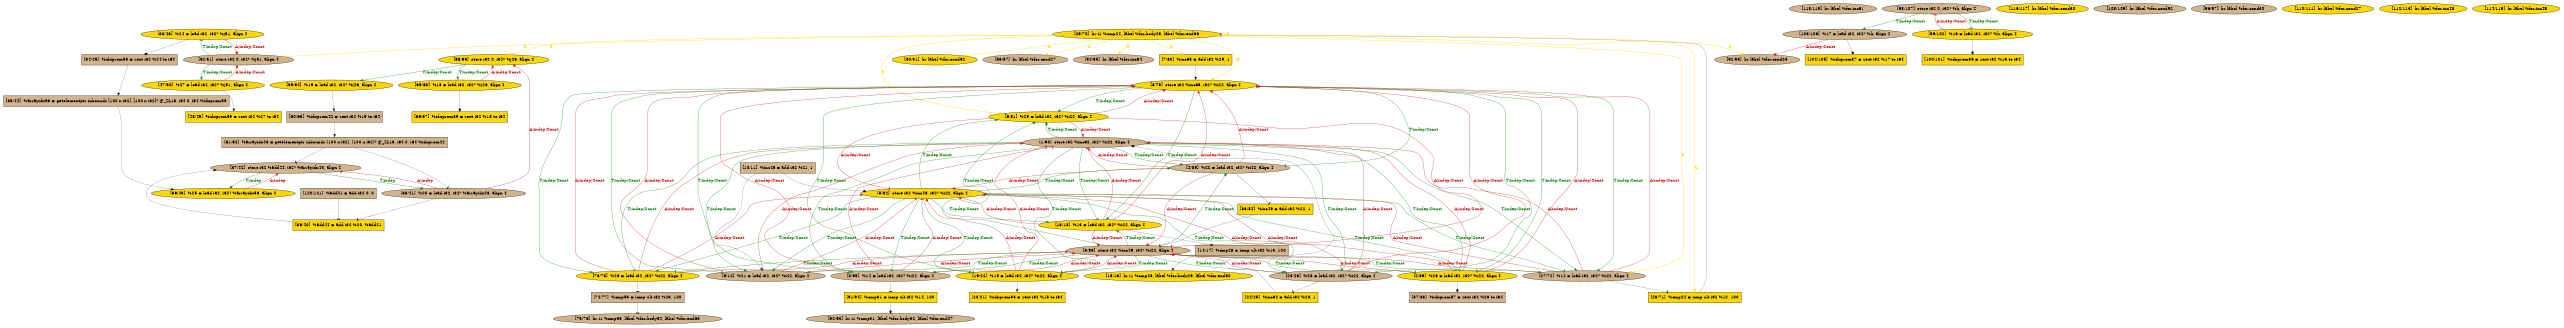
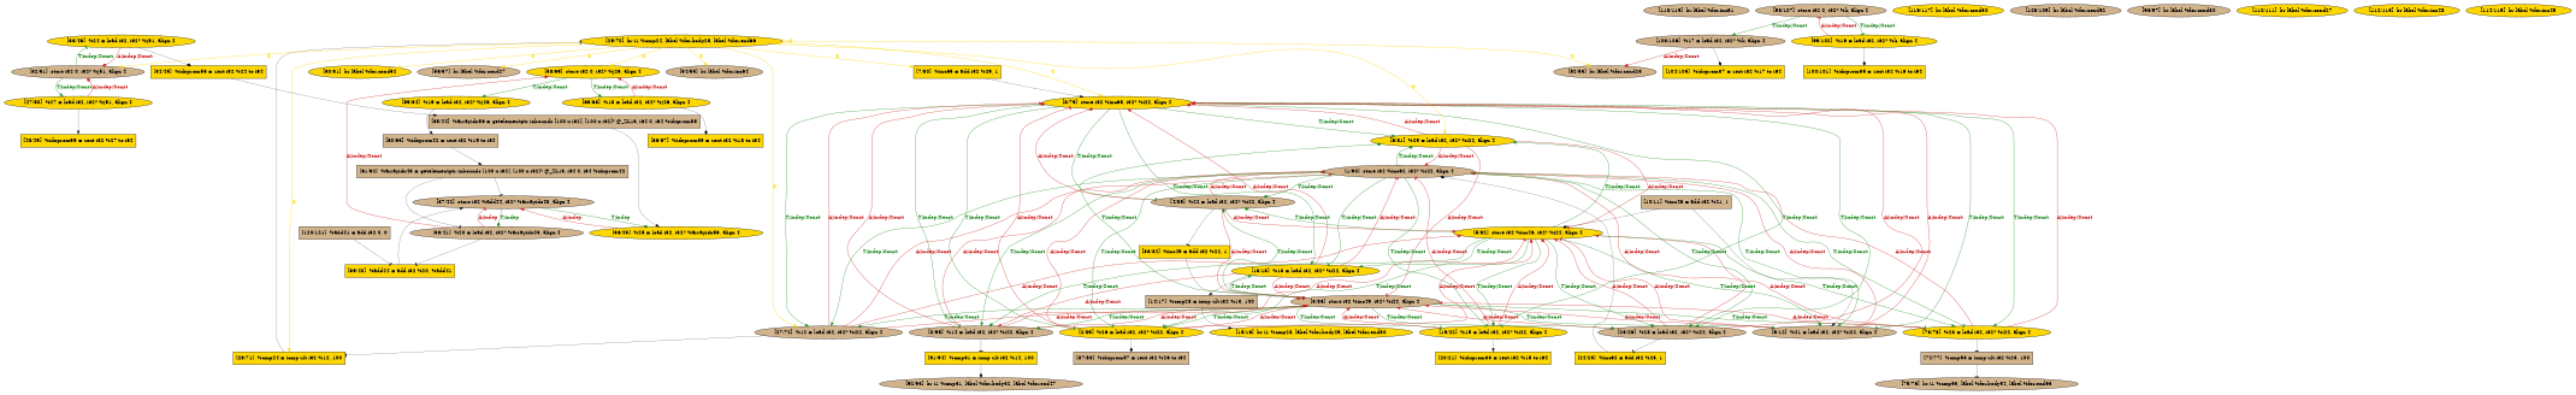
  digraph {
    node [fillcolor=gold shape=ellipse style=filled]
    edge [arrowhead=normal color=forestgreen fontcolor=forestgreen penwidth=1.0 style=solid]
    n1 [fillcolor=tan label="[118/119]  br label %for.inc61"]
    n2 [label="[58/69]  store i32 0, i32* %j26, align 4"]
    n3 [label="[65/68]  %18 = load i32, i32* %j26, align 4"]
    n4 [label="[59/64]  %19 = load i32, i32* %j26, align 4"]
    n5 [label="[66/67]  %idxprom39 = zext i32 %18 to i64" shape=rectangle]
    n6 [fillcolor=tan label="[60/63]  %idxprom42 = zext i32 %19 to i64" shape=rectangle]
    n7 [label="[28/71]  %cmp24 = icmp ult i32 %12, 100" shape=rectangle]
    n8 [label="[29/70]  br i1 %cmp24, label %for.body25, label %for.end66"]
    n9 [label="[7/80]  %inc65 = add i32 %29, 1" shape=rectangle]
    n10 [label="[8/79]  store i32 %inc65, i32* %i22, align 4"]
    n11 [label="[30/31]  br label %for.cond52"]
    n12 [fillcolor=tan label="[56/57]  br label %for.cond27"]
    n13 [label="[6/81]  %29 = load i32, i32* %i22, align 4"]
    n14 [fillcolor=tan label="[27/72]  %12 = load i32, i32* %i22, align 4"]
    n15 [fillcolor=tan label="[32/51]  store i32 0, i32* %j51, align 4"]
    n16 [fillcolor=tan label="[54/55]  br label %for.inc64"]
    n17 [fillcolor=tan label="[52/53]  br label %for.cond23"]
    n18 [label="[83/84]  %inc49 = add i32 %22, 1" shape=rectangle]
    n19 [fillcolor=tan label="[3/86]  store i32 %inc49, i32* %i22, align 4"]
    n20 [label="[73/78]  %23 = load i32, i32* %i22, align 4"]
    n21 [label="[19/22]  %15 = load i32, i32* %i22, align 4"]
    n22 [fillcolor=tan label="[9/12]  %21 = load i32, i32* %i22, align 4"]
    n23 [fillcolor=tan label="[0/95]  %14 = load i32, i32* %i22, align 4"]
    n24 [label="[2/89]  %26 = load i32, i32* %i22, align 4"]
    n25 [fillcolor=tan label="[23/26]  %28 = load i32, i32* %i22, align 4"]
    n26 [label="[13/18]  %13 = load i32, i32* %i22, align 4"]
    n27 [fillcolor=tan label="[4/85]  %22 = load i32, i32* %i22, align 4"]
    n28 [label="[15/16]  br i1 %cmp28, label %for.body29, label %for.end50"]
    n29 [fillcolor=tan label="[92/93]  br i1 %cmp31, label %for.body32, label %for.end47"]
    n30 [label="[5/82]  store i32 %inc46, i32* %i22, align 4"]
    n31 [fillcolor=tan label="[1/90]  store i32 %inc62, i32* %i22, align 4"]
    n32 [fillcolor=tan label="[74/77]  %cmp53 = icmp ult i32 %23, 100" shape=rectangle]
    n33 [fillcolor=tan label="[75/76]  br i1 %cmp53, label %for.body54, label %for.end63"]
    n34 [fillcolor=tan label="[61/62]  %arrayidx43 = getelementptr inbounds [100 x i32], [100 x i32]* @_ZL1a, i64 0, i64 %idxprom42" shape=rectangle]
    n35 [fillcolor=tan label="[37/42]  store i32 %add44, i32* %arrayidx43, align 4"]
    n36 [fillcolor=tan label="[38/41]  %20 = load i32, i32* %arrayidx43, align 4"]
    n37 [label="[36/43]  %25 = load i32, i32* %arrayidx56, align 4"]
    n38 [label="[39/40]  %add44 = add i32 %20, %add41" shape=rectangle]
    n39 [fillcolor=tan label="[10/11]  %inc46 = add i32 %21, 1" shape=rectangle]
    n40 [label="[116/117]  br label %for.cond30"]
    n41 [label="[99/102]  %16 = load i32, i32* %k, align 4"]
    n42 [fillcolor=tan label="[98/107]  store i32 0, i32* %k, align 4"]
    n43 [label="[100/101]  %idxprom35 = zext i32 %16 to i64" shape=rectangle]
    n44 [fillcolor=tan label="[103/106]  %17 = load i32, i32* %k, align 4"]
    n45 [fillcolor=tan label="[120/121]  %add41 = add i32 0, 0" shape=rectangle]
    n46 [label="[20/21]  %idxprom33 = zext i32 %15 to i64" shape=rectangle]
    n47 [label="[91/94]  %cmp31 = icmp ult i32 %14, 100" shape=rectangle]
    n48 [fillcolor=tan label="[87/88]  %idxprom57 = zext i32 %26 to i64" shape=rectangle]
    n49 [label="[24/25]  %inc62 = add i32 %28, 1" shape=rectangle]
    n50 [fillcolor=tan label="[14/17]  %cmp28 = icmp ult i32 %13, 100" shape=rectangle]
    n51 [fillcolor=tan label="[108/109]  br label %for.cond52"]
    n52 [fillcolor=tan label="[96/97]  br label %for.cond30"]
    n53 [label="[47/50]  %27 = load i32, i32* %j51, align 4"]
    n54 [label="[48/49]  %idxprom59 = zext i32 %27 to i64" shape=rectangle]
    n55 [label="[33/46]  %24 = load i32, i32* %j51, align 4"]
    n56 [label="[104/105]  %idxprom37 = zext i32 %17 to i64" shape=rectangle]
-   n57 [fillcolor=tan label="[34/45]  %idxprom55 = zext i32 %24 to i64" shape=rectangle]
+   n57 [label="[34/45]  %idxprom55 = zext i32 %24 to i64" shape=rectangle]
    n58 [fillcolor=tan label="[35/44]  %arrayidx56 = getelementptr inbounds [100 x i32], [100 x i32]* @_ZL1a, i64 0, i64 %idxprom55" shape=rectangle]
    n59 [label="[110/111]  br label %for.cond27"]
    n60 [label="[112/113]  br label %for.inc48"]
    n61 [label="[114/115]  br label %for.inc45"]
    n2 -> n3 [label="T|indep|Const"]
    n2 -> n4 [label="T|indep|Const"]
    n3 -> n2 [color=firebrick3 fontcolor=firebrick3 label="A|indep|Const"]
    n3 -> n5 [arrowhead=diamond color=black fontcolor=black penwidth=0.5]
    n4 -> n6 [color=black fontcolor=black penwidth=0.5]
    n6 -> n34 [color=black fontcolor=black penwidth=0.5]
    n7 -> n8 [arrowhead=tee color=black fontcolor=black penwidth=0.5]
    n8 -> n2 [color=gold fontcolor=gold label=C arrowhead=""]
    n8 -> n7 [color=gold fontcolor=gold label=C arrowhead=""]
    n8 -> n8 [color=gold fontcolor=gold label=C arrowhead=""]
    n8 -> n9 [color=gold fontcolor=gold label=C arrowhead=""]
    n8 -> n10 [color=gold fontcolor=gold label=C arrowhead=""]
    n8 -> n11 [color=gold fontcolor=gold label=C arrowhead=""]
    n8 -> n12 [color=gold fontcolor=gold label=C arrowhead=""]
    n8 -> n13 [color=gold fontcolor=gold label=C arrowhead=""]
    n8 -> n14 [color=gold fontcolor=gold label=C arrowhead=""]
    n8 -> n15 [color=gold fontcolor=gold label=C arrowhead=""]
    n8 -> n16 [color=gold fontcolor=gold label=C arrowhead=""]
    n8 -> n17 [color=gold fontcolor=gold label=C arrowhead=""]
    n9 -> n10 [color=black fontcolor=black penwidth=0.5]
    n10 -> n13 [label="T|indep|Const"]
    n10 -> n14 [label="T|indep|Const"]
    n10 -> n20 [label="T|indep|Const"]
    n10 -> n21 [arrowhead=tee label="T|indep|Const"]
    n10 -> n22 [arrowhead=tee label="T|indep|Const"]
    n10 -> n23 [arrowhead=tee label="T|indep|Const"]
    n10 -> n24 [arrowhead=tee label="T|indep|Const"]
    n10 -> n25 [label="T|indep|Const"]
    n10 -> n26 [label="T|indep|Const"]
    n10 -> n27 [arrowhead=tee label="T|indep|Const"]
    n13 -> n10 [arrowhead=diamond color=firebrick3 fontcolor=firebrick3 label="A|indep|Const"]
    n13 -> n19 [arrowhead=tee color=firebrick3 fontcolor=firebrick3 label="A|indep|Const"]
    n13 -> n30 [arrowhead=tee color=firebrick3 fontcolor=firebrick3 label="A|indep|Const"]
    n13 -> n31 [color=firebrick3 fontcolor=firebrick3 label="A|indep|Const"]
    n14 -> n7 [arrowhead=tee color=black fontcolor=black penwidth=0.5]
    n14 -> n10 [color=firebrick3 fontcolor=firebrick3 label="A|indep|Const"]
    n14 -> n19 [color=firebrick3 fontcolor=firebrick3 label="A|indep|Const"]
    n14 -> n30 [arrowhead=diamond color=firebrick3 fontcolor=firebrick3 label="A|indep|Const"]
    n14 -> n31 [color=firebrick3 fontcolor=firebrick3 label="A|indep|Const"]
    n15 -> n53 [label="T|indep|Const"]
    n15 -> n55 [arrowhead=tee label="T|indep|Const"]
    n18 -> n19 [arrowhead=tee color=black fontcolor=black penwidth=0.5]
    n19 -> n13 [arrowhead=diamond label="T|indep|Const"]
    n19 -> n14 [label="T|indep|Const"]
    n19 -> n20 [arrowhead=tee label="T|indep|Const"]
    n19 -> n21 [arrowhead=tee label="T|indep|Const"]
    n19 -> n22 [label="T|indep|Const"]
    n19 -> n23 [arrowhead=diamond label="T|indep|Const"]
    n19 -> n24 [arrowhead=tee label="T|indep|Const"]
    n19 -> n25 [arrowhead=diamond label="T|indep|Const"]
    n19 -> n26 [label="T|indep|Const"]
    n19 -> n27 [arrowhead=diamond label="T|indep|Const"]
    n20 -> n10 [arrowhead=diamond color=firebrick3 fontcolor=firebrick3 label="A|indep|Const"]
    n20 -> n19 [color=firebrick3 fontcolor=firebrick3 label="A|indep|Const"]
    n20 -> n30 [color=firebrick3 fontcolor=firebrick3 label="A|indep|Const"]
    n20 -> n31 [color=firebrick3 fontcolor=firebrick3 label="A|indep|Const"]
    n20 -> n32 [arrowhead=tee color=black fontcolor=black penwidth=0.5]
    n21 -> n19 [color=firebrick3 fontcolor=firebrick3 label="A|indep|Const"]
    n21 -> n30 [arrowhead=diamond color=firebrick3 fontcolor=firebrick3 label="A|indep|Const"]
    n21 -> n31 [arrowhead=tee color=firebrick3 fontcolor=firebrick3 label="A|indep|Const"]
    n21 -> n46 [color=black fontcolor=black penwidth=0.5]
    n22 -> n10 [arrowhead=diamond color=firebrick3 fontcolor=firebrick3 label="A|indep|Const"]
    n22 -> n19 [color=firebrick3 fontcolor=firebrick3 label="A|indep|Const"]
    n22 -> n30 [arrowhead=tee color=firebrick3 fontcolor=firebrick3 label="A|indep|Const"]
    n22 -> n31 [color=firebrick3 fontcolor=firebrick3 label="A|indep|Const"]
    n23 -> n10 [arrowhead=diamond color=firebrick3 fontcolor=firebrick3 label="A|indep|Const"]
    n23 -> n19 [color=firebrick3 fontcolor=firebrick3 label="A|indep|Const"]
    n23 -> n30 [arrowhead=tee color=firebrick3 fontcolor=firebrick3 label="A|indep|Const"]
    n23 -> n31 [arrowhead=tee color=firebrick3 fontcolor=firebrick3 label="A|indep|Const"]
    n23 -> n47 [arrowhead=tee color=black fontcolor=black penwidth=0.5]
    n24 -> n10 [arrowhead=tee color=firebrick3 fontcolor=firebrick3 label="A|indep|Const"]
    n24 -> n19 [color=firebrick3 fontcolor=firebrick3 label="A|indep|Const"]
    n24 -> n30 [arrowhead=diamond color=firebrick3 fontcolor=firebrick3 label="A|indep|Const"]
    n24 -> n31 [arrowhead=diamond color=firebrick3 fontcolor=firebrick3 label="A|indep|Const"]
    n24 -> n48 [arrowhead=diamond color=black fontcolor=black penwidth=0.5]
    n25 -> n10 [color=firebrick3 fontcolor=firebrick3 label="A|indep|Const"]
    n25 -> n19 [color=firebrick3 fontcolor=firebrick3 label="A|indep|Const"]
    n25 -> n30 [color=firebrick3 fontcolor=firebrick3 label="A|indep|Const"]
    n25 -> n31 [color=firebrick3 fontcolor=firebrick3 label="A|indep|Const"]
    n25 -> n49 [arrowhead=tee color=black fontcolor=black penwidth=0.5]
    n26 -> n10 [color=firebrick3 fontcolor=firebrick3 label="A|indep|Const"]
    n26 -> n19 [arrowhead=diamond color=firebrick3 fontcolor=firebrick3 label="A|indep|Const"]
-   n26 -> n30 [color=firebrick3 fontcolor=firebrick3 label="A|indep|Const"]
+   n26 -> n23 [color=firebrick3 fontcolor=firebrick3 label="A|indep|Const"]
    n26 -> n31 [arrowhead=tee color=firebrick3 fontcolor=firebrick3 label="A|indep|Const"]
    n26 -> n50 [color=black fontcolor=black penwidth=0.5]
    n27 -> n10 [arrowhead=diamond color=firebrick3 fontcolor=firebrick3 label="A|indep|Const"]
    n27 -> n18 [arrowhead=tee color=black fontcolor=black penwidth=0.5]
    n27 -> n19 [arrowhead=diamond color=firebrick3 fontcolor=firebrick3 label="A|indep|Const"]
    n27 -> n30 [color=firebrick3 fontcolor=firebrick3 label="A|indep|Const"]
    n27 -> n31 [color=firebrick3 fontcolor=firebrick3 label="A|indep|Const"]
    n30 -> n13 [label="T|indep|Const"]
-   n30 -> n14 [arrowhead=tee label="T|indep|Const"]
    n30 -> n20 [label="T|indep|Const"]
    n30 -> n21 [arrowhead=diamond label="T|indep|Const"]
    n30 -> n22 [arrowhead=diamond label="T|indep|Const"]
-   n30 -> n23 [arrowhead=tee label="T|indep|Const"]
+   n30 -> n23 [arrowhead=diamond label="T|indep|Const"]
    n30 -> n24 [arrowhead=tee label="T|indep|Const"]
    n30 -> n25 [arrowhead=diamond label="T|indep|Const"]
    n30 -> n26 [label="T|indep|Const"]
    n30 -> n27 [arrowhead=diamond label="T|indep|Const"]
    n31 -> n13 [arrowhead=diamond label="T|indep|Const"]
    n31 -> n14 [label="T|indep|Const"]
    n31 -> n20 [arrowhead=tee label="T|indep|Const"]
    n31 -> n21 [arrowhead=tee label="T|indep|Const"]
    n31 -> n22 [label="T|indep|Const"]
    n31 -> n23 [label="T|indep|Const"]
    n31 -> n24 [arrowhead=tee label="T|indep|Const"]
    n31 -> n25 [arrowhead=diamond label="T|indep|Const"]
    n31 -> n26 [arrowhead=tee label="T|indep|Const"]
    n31 -> n27 [arrowhead=diamond label="T|indep|Const"]
    n32 -> n33 [arrowhead=tee color=black fontcolor=black penwidth=0.5]
    n34 -> n35 [arrowhead=tee color=black fontcolor=black penwidth=0.5]
    n34 -> n36 [arrowhead=tee color=black fontcolor=black penwidth=0.5]
    n35 -> n36 [arrowhead=diamond label="T|indep"]
    n35 -> n37 [arrowhead=diamond label="T|indep"]
    n36 -> n2 [arrowhead=diamond color=firebrick3 fontcolor=firebrick3 label="A|indep|Const"]
    n36 -> n35 [arrowhead=tee color=firebrick3 fontcolor=firebrick3 label="A|indep"]
    n36 -> n38 [arrowhead=tee color=black fontcolor=black penwidth=0.5]
    n37 -> n35 [color=firebrick3 fontcolor=firebrick3 label="A|indep"]
    n38 -> n35 [color=black fontcolor=black penwidth=0.5]
    n39 -> n22 [color=black fontcolor=black penwidth=0.5]
    n39 -> n30 [arrowhead=diamond color=black fontcolor=black penwidth=0.5]
    n41 -> n42 [arrowhead=tee color=firebrick3 fontcolor=firebrick3 label="A|indep|Const"]
    n41 -> n43 [arrowhead=diamond color=black fontcolor=black penwidth=0.5]
    n42 -> n41 [arrowhead=tee label="T|indep|Const"]
    n42 -> n44 [label="T|indep|Const"]
    n44 -> n17 [arrowhead=diamond color=firebrick3 fontcolor=firebrick3 label="A|indep|Const"]
    n44 -> n56 [arrowhead=diamond color=black fontcolor=black penwidth=0.5]
    n45 -> n38 [arrowhead=tee color=black fontcolor=black penwidth=0.5]
    n47 -> n29 [arrowhead=diamond color=black fontcolor=black penwidth=0.5]
    n49 -> n31 [arrowhead=diamond color=black fontcolor=black penwidth=0.5]
    n50 -> n28 [color=black fontcolor=black penwidth=0.5]
    n53 -> n15 [arrowhead=diamond color=firebrick3 fontcolor=firebrick3 label="A|indep|Const"]
    n53 -> n54 [color=black fontcolor=black penwidth=0.5]
    n55 -> n15 [arrowhead=diamond color=firebrick3 fontcolor=firebrick3 label="A|indep|Const"]
    n55 -> n57 [arrowhead=diamond color=black fontcolor=black penwidth=0.5]
    n57 -> n58 [color=black fontcolor=black penwidth=0.5]
    n58 -> n37 [color=black fontcolor=black penwidth=0.5]
  }
